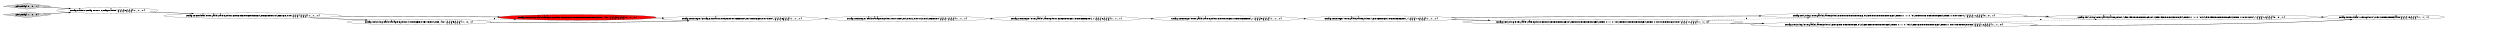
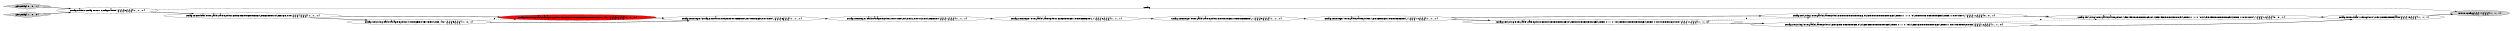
  digraph {
    rankdir=LR
    node [fillcolor=white shape=ellipse style=filled]
    edge [style=bold]
    n1 [label="Configuration config = new Configuration()@@@3@@@['1', '1', '1']"]
+   n2 [fillcolor=lightgray label="return config@@@14@@@['1', '1', '1']"]
    n3 [label="config.setBoolean(QueryableStateOptions.ENABLE_QUERYABLE_STATE_PROXY_SERVER,true)@@@4@@@['1', '1', '1']"]
    n4 [label="config.setString(TaskManagerOptions.MANAGED_MEMORY_SIZE,\"4m\")@@@5@@@['1', '0', '1']"]
    n5 [fillcolor=red label="config.setString(TaskManagerOptions.LEGACY_MANAGED_MEMORY_SIZE,\"4m\")@@@5@@@['0', '1', '0']"]
    n6 [label="config.setInteger(ConfigConstants.LOCAL_NUMBER_TASK_MANAGER,NUM_TMS)@@@6@@@['1', '1', '1']"]
    n7 [label="config.setInteger(TaskManagerOptions.NUM_TASK_SLOTS,NUM_SLOTS_PER_TM)@@@7@@@['1', '1', '1']"]
    n8 [label="config.setInteger(QueryableStateOptions.SERVER_NETWORK_THREADS,1)@@@10@@@['1', '1', '1']"]
    n9 [label="config.setString(QueryableStateOptions.PROXY_PORT_RANGE,QS_PROXY_PORT_RANGE_START + \"-\" + (QS_PROXY_PORT_RANGE_START + NUM_PORT_COUNT))@@@11@@@['1', '1', '0']"]
    n10 [label="config.setString(QueryableStateOptions.PROXY_PORT_RANGE,QS_PROXY_PORT_RANGE_START + \"-\" + (QS_PROXY_PORT_RANGE_START + NUM_TMS))@@@11@@@['0', '0', '1']"]
    n11 [label="config.setString(QueryableStateOptions.SERVER_PORT_RANGE,QS_SERVER_PORT_RANGE_START + \"-\" + (QS_SERVER_PORT_RANGE_START + NUM_PORT_COUNT))@@@12@@@['1', '1', '0']"]
    n12 [label="config.setString(QueryableStateOptions.SERVER_PORT_RANGE,QS_SERVER_PORT_RANGE_START + \"-\" + (QS_SERVER_PORT_RANGE_START + NUM_TMS))@@@12@@@['0', '0', '1']"]
    n13 [fillcolor=lightgray label="getConfig['0', '0', '1']" shape=diamond]
    n14 [label="config.setBoolean(WebOptions.SUBMIT_ENABLE,false)@@@13@@@['1', '1', '1']"]
    n15 [label="config.setInteger(QueryableStateOptions.PROXY_NETWORK_THREADS,1)@@@9@@@['1', '1', '1']"]
    n16 [label="config.setInteger(QueryableStateOptions.CLIENT_NETWORK_THREADS,1)@@@8@@@['1', '1', '1']"]
    n17 [fillcolor=lightgray label="getConfig['1', '0', '0']" shape=diamond]
+   n1 -> n2 [label=config style=solid]
    n1 -> n3
    n3 -> n4
    n3 -> n5
    n4 -> n5 [label=0 style=dashed]
    n4 -> n6
    n5 -> n6
    n6 -> n7
    n7 -> n16
    n8 -> n9
    n8 -> n10
    n9 -> n10 [label=0 style=dashed]
    n9 -> n11
    n10 -> n12
    n11 -> n12 [label=0 style=dashed]
    n11 -> n14
    n12 -> n14
    n13 -> n1
+   n14 -> n2
    n15 -> n8
    n16 -> n15
    n17 -> n1
  }
